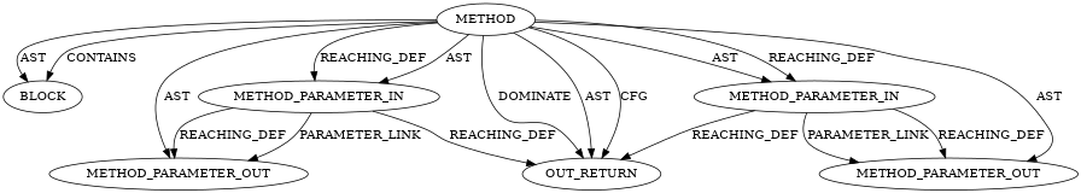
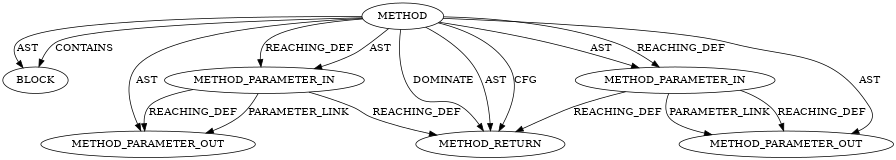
  digraph {
    node [CODE="<empty>" ORDER=1 TYPE_FULL_NAME=ANY EVALUATION_STRATEGY=BY_VALUE IS_VARIADIC=false]
    n1 [ARGUMENT_INDEX=1 label=BLOCK EVALUATION_STRATEGY="" IS_VARIADIC=""]
    n2 [CODE=p1 INDEX=1 NAME=p1 label=METHOD_PARAMETER_OUT]
-   n3 [CODE=RET ORDER=2 label=OUT_RETURN IS_VARIADIC=""]
+   n3 [CODE=RET ORDER=2 label=METHOD_RETURN IS_VARIADIC=""]
    n4 [AST_PARENT_FULL_NAME="<global>" AST_PARENT_TYPE=NAMESPACE_BLOCK FILENAME="<empty>" FULL_NAME=dtls1_buffer_handshake_fragment IS_EXTERNAL=true NAME=dtls1_buffer_handshake_fragment ORDER=0 label=METHOD TYPE_FULL_NAME="" EVALUATION_STRATEGY="" IS_VARIADIC=""]
    n5 [CODE=p2 INDEX=2 NAME=p2 ORDER=2 label=METHOD_PARAMETER_OUT]
    n6 [CODE=p1 INDEX=1 NAME=p1 label=METHOD_PARAMETER_IN]
    n7 [CODE=p2 INDEX=2 NAME=p2 ORDER=2 label=METHOD_PARAMETER_IN]
    n4 -> n1 [label=AST]
    n4 -> n1 [label=CONTAINS]
    n4 -> n2 [label=AST]
    n4 -> n3 [label=DOMINATE]
    n4 -> n3 [label=AST]
    n4 -> n3 [label=CFG]
    n4 -> n5 [label=AST]
    n4 -> n6 [label=REACHING_DEF]
    n4 -> n6 [label=AST]
    n4 -> n7 [label=AST]
    n4 -> n7 [label=REACHING_DEF]
    n6 -> n2 [VARIABLE=p1 label=REACHING_DEF]
    n6 -> n2 [label=PARAMETER_LINK]
    n6 -> n3 [VARIABLE=p1 label=REACHING_DEF]
    n7 -> n3 [VARIABLE=p2 label=REACHING_DEF]
    n7 -> n5 [label=PARAMETER_LINK]
    n7 -> n5 [VARIABLE=p2 label=REACHING_DEF]
  }
